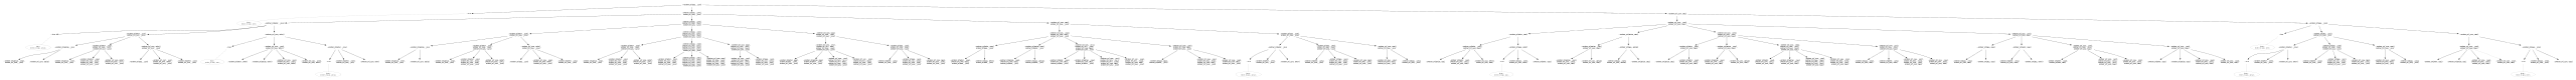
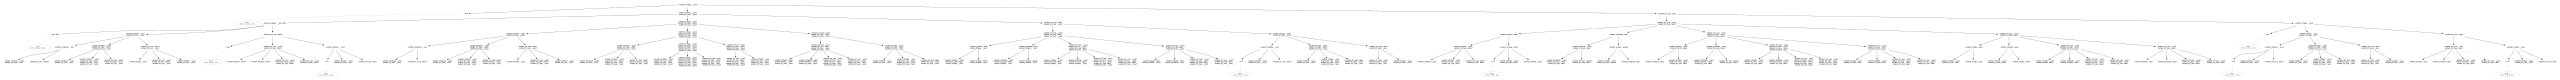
  digraph {
    node [fontname=Courier fontsize=12 shape=plaintext]
    n1 [label="?-brother_of(paul, _G210)"]
    n2 [label=":-true"]
    n3 [label=":-brother_of(paul, _G246),\nbrother_of(_G246, _G210)"]
    n4 [label=":-brother_of(_G210, paul)"]
    n5 [fontsize=10 label="Answer:\nbrother_of(paul, peter)" shape=ellipse style=dotted]
    n6 [label=":-brother_of(peter, _G210)"]
    n7 [label=":-brother_of(paul, _G298),\nbrother_of(_G298, _G246),\nbrother_of(_G246, _G210)"]
    n8 [label=":-brother_of(_G246, paul),\nbrother_of(_G246, _G210)"]
    n9 [label=":-brother_of(_G210, _G292),\nbrother_of(_G292, paul)"]
    n10 [label=":-brother_of(paul, _G210)"]
    n11 [label=":-true"]
    n12 [label=":-brother_of(peter, _G337),\nbrother_of(_G337, _G210)"]
    n13 [label=":-brother_of(_G210, peter)"]
    n14 [label=":-brother_of(peter, _G246),\nbrother_of(_G246, _G210)"]
    n15 [label=":-brother_of(paul, _G359),\nbrother_of(_G359, _G298),\nbrother_of(_G298, _G246),\nbrother_of(_G246, _G210)"]
    n16 [label=":-brother_of(_G298, paul),\nbrother_of(_G298, _G246),\nbrother_of(_G246, _G210)"]
    n17 [label=":-brother_of(_G246, _G350),\nbrother_of(_G350, paul),\nbrother_of(_G246, _G210)"]
    n18 [label=":-brother_of(paul, _G246),\nbrother_of(_G246, _G210)"]
    n19 [fontsize=10 label="Answer:\nbrother_of(paul, adrian)" shape=ellipse style=dotted]
    n20 [label=":-brother_of(adrian, _G210)"]
    n21 [label=":-brother_of(peter, _G389),\nbrother_of(_G389, _G337),\nbrother_of(_G337, _G210)"]
    n22 [label=":-brother_of(_G337, peter),\nbrother_of(_G337, _G210)"]
    n23 [label=":-true"]
    n24 [label=":-brother_of(_G210, _G383),\nbrother_of(_G383, peter)"]
    n25 [label=":-brother_of(peter, _G210)"]
    n26 [label=":-brother_of(adrian, _G428),\nbrother_of(_G428, _G210)"]
    n27 [label=":-brother_of(_G210, adrian)"]
    n28 [label=":-brother_of(adrian, _G337),\nbrother_of(_G337, _G210)"]
    n29 [label=":-brother_of(peter, _G450),\nbrother_of(_G450, _G389),\nbrother_of(_G389, _G337),\nbrother_of(_G337, _G210)"]
    n30 [label=":-brother_of(_G389, peter),\nbrother_of(_G389, _G337),\nbrother_of(_G337, _G210)"]
    n31 [label=":-brother_of(paul, _G210)"]
    n32 [label=":-brother_of(_G337, _G441),\nbrother_of(_G441, peter),\nbrother_of(_G337, _G210)"]
    n33 [label=":-brother_of(peter, _G337),\nbrother_of(_G337, _G210)"]
    n34 [fontsize=10 label="Answer:\nbrother_of(paul, paul)" shape=ellipse style=dotted]
    n35 [label=":-brother_of(peter, peter)"]
    n36 [label=":-brother_of(adrian, peter)"]
    n37 [label=":-brother_of(_G210, _G435),\nbrother_of(_G435, _G383),\nbrother_of(_G383, peter)"]
    n38 [label=":-brother_of(_G383, _G210),\nbrother_of(_G383, peter)"]
    n39 [label=":-true"]
    n40 [label=":-brother_of(peter, _G429),\nbrother_of(_G429, _G210)"]
    n41 [label=":-brother_of(_G210, peter)"]
    n42 [fontsize=10 label="Answer:\nbrother_of(paul, adrian)" shape=ellipse style=dotted]
    n43 [label=":-brother_of(adrian, _G210)"]
    n44 [label=":-brother_of(peter, _G398),\nbrother_of(_G398, _G246),\nbrother_of(_G246, _G210)"]
    n45 [label=":-brother_of(_G246, peter),\nbrother_of(_G246, _G210)"]
    n46 [label=":-brother_of(peter, _G298),\nbrother_of(_G298, _G246),\nbrother_of(_G246, _G210)"]
    n47 [label=":-brother_of(paul, _G420),\nbrother_of(_G420, _G359),\nbrother_of(_G359, _G298),\nbrother_of(_G298, _G246),\nbrother_of(_G246, _G210)"]
    n48 [label=":-brother_of(_G359, paul),\nbrother_of(_G359, _G298),\nbrother_of(_G298, _G246),\nbrother_of(_G246, _G210)"]
    n49 [label=":-brother_of(_G298, _G411),\nbrother_of(_G411, paul),\nbrother_of(_G298, _G246),\nbrother_of(_G246, _G210)"]
    n50 [label=":-brother_of(paul, _G298),\nbrother_of(_G298, _G246),\nbrother_of(_G246, _G210)"]
    n51 [label=":-brother_of(adrian, _G437),\nbrother_of(_G437, _G210)"]
    n52 [label=":-brother_of(_G210, adrian)"]
    n53 [label=":-brother_of(adrian, _G246),\nbrother_of(_G246, _G210)"]
    n54 [label=":-brother_of(peter, _G459),\nbrother_of(_G459, _G398),\nbrother_of(_G398, _G246),\nbrother_of(_G246, _G210)"]
    n55 [label=":-brother_of(_G398, peter),\nbrother_of(_G398, _G246),\nbrother_of(_G246, _G210)"]
    n56 [label=":-brother_of(paul, _G210)"]
    n57 [label=":-brother_of(_G246, _G450),\nbrother_of(_G450, peter),\nbrother_of(_G246, _G210)"]
    n58 [label=":-brother_of(peter, _G246),\nbrother_of(_G246, _G210)"]
    n59 [label=":-brother_of(adrian, _G246),\nbrother_of(_G246, _G210)"]
    n60 [label=":-brother_of(peter, _G459),\nbrother_of(_G459, _G298),\nbrother_of(_G298, _G246),\nbrother_of(_G246, _G210)"]
    n61 [label=":-brother_of(_G298, peter),\nbrother_of(_G298, _G246),\nbrother_of(_G246, _G210)"]
    n62 [label=":-brother_of(peter, _G359),\nbrother_of(_G359, _G298),\nbrother_of(_G298, _G246),\nbrother_of(_G246, _G210)"]
    n63 [label=":-brother_of(paul, _G481),\nbrother_of(_G481, _G420),\nbrother_of(_G420, _G359),\nbrother_of(_G359, _G298),\nbrother_of(_G298, _G246),\nbrother_of(_G246, _G210)"]
    n64 [label=":-brother_of(_G420, paul),\nbrother_of(_G420, _G359),\nbrother_of(_G359, _G298),\nbrother_of(_G298, _G246),\nbrother_of(_G246, _G210)"]
    n65 [label=":-brother_of(_G359, _G472),\nbrother_of(_G472, paul),\nbrother_of(_G359, _G298),\nbrother_of(_G298, _G246),\nbrother_of(_G246, _G210)"]
    n66 [label=":-brother_of(paul, _G359),\nbrother_of(_G359, _G298),\nbrother_of(_G298, _G246),\nbrother_of(_G246, _G210)"]
    n67 [label=":-brother_of(peter, paul),\nbrother_of(paul, _G246),\nbrother_of(_G246, _G210)"]
    n68 [label=":-brother_of(adrian, paul),\nbrother_of(peter, _G246),\nbrother_of(_G246, _G210)"]
    n69 [label=":-brother_of(_G298, _G472),\nbrother_of(_G472, _G411),\nbrother_of(_G411, paul),\nbrother_of(_G298, _G246),\nbrother_of(_G246, _G210)"]
    n70 [label=":-brother_of(_G411, _G298),\nbrother_of(_G411, paul),\nbrother_of(_G298, _G246),\nbrother_of(_G246, _G210)"]
    n71 [label=":-brother_of(peter, _G246),\nbrother_of(_G246, _G210)"]
    n72 [label=":-brother_of(paul, _G463),\nbrother_of(_G463, _G298),\nbrother_of(_G298, _G246),\nbrother_of(_G246, _G210)"]
    n73 [label=":-brother_of(_G298, paul),\nbrother_of(_G298, _G246),\nbrother_of(_G246, _G210)"]
    n74 [label=":-brother_of(peter, paul),\nbrother_of(paul, _G210)"]
    n75 [label=":-brother_of(adrian, paul),\nbrother_of(peter, _G210)"]
    n76 [label=":-brother_of(_G246, _G411),\nbrother_of(_G411, _G350),\nbrother_of(_G350, paul),\nbrother_of(_G246, _G210)"]
    n77 [label=":-brother_of(_G350, _G246),\nbrother_of(_G350, paul),\nbrother_of(_G246, _G210)"]
    n78 [label=":-brother_of(peter, _G210)"]
    n79 [label=":-brother_of(paul, _G402),\nbrother_of(_G402, _G246),\nbrother_of(_G246, _G210)"]
    n80 [label=":-brother_of(_G246, paul),\nbrother_of(_G246, _G210)"]
    n81 [label=":-brother_of(peter, _G450),\nbrother_of(_G450, paul),\nbrother_of(paul, _G210)"]
    n82 [label=":-brother_of(paul, peter),\nbrother_of(paul, _G210)"]
    n83 [label=":-brother_of(adrian, _G450),\nbrother_of(_G450, paul),\nbrother_of(peter, _G210)"]
    n84 [label=":-brother_of(paul, adrian),\nbrother_of(peter, _G210)"]
    n85 [label=":-brother_of(peter, _G350),\nbrother_of(_G350, paul),\nbrother_of(paul, _G210)"]
    n86 [label=":-brother_of(adrian, _G350),\nbrother_of(_G350, paul),\nbrother_of(peter, _G210)"]
    n87 [label=":-brother_of(_G246, _G472),\nbrother_of(_G472, _G411),\nbrother_of(_G411, _G350),\nbrother_of(_G350, paul),\nbrother_of(_G246, _G210)"]
    n88 [label=":-brother_of(_G411, _G246),\nbrother_of(_G411, _G350),\nbrother_of(_G350, paul),\nbrother_of(_G246, _G210)"]
    n89 [label=":-brother_of(paul, paul),\nbrother_of(peter, _G210)"]
+   n90 [label=":-brother_of(peter, paul),\nbrother_of(adrian, _G210)"]
    n91 [label=":-brother_of(_G350, _G463),\nbrother_of(_G463, _G246),\nbrother_of(_G350, paul),\nbrother_of(_G246, _G210)"]
    n92 [label=":-brother_of(_G246, _G350),\nbrother_of(_G350, paul),\nbrother_of(_G246, _G210)"]
    n93 [label=":-true"]
    n94 [label=":-brother_of(peter, _G441),\nbrother_of(_G441, _G210)"]
    n95 [label=":-brother_of(_G210, peter)"]
    n96 [label=":-brother_of(peter, _G246),\nbrother_of(_G246, _G210)"]
    n97 [label=":-brother_of(paul, _G463),\nbrother_of(_G463, _G402),\nbrother_of(_G402, _G246),\nbrother_of(_G246, _G210)"]
    n98 [label=":-brother_of(_G402, paul),\nbrother_of(_G402, _G246),\nbrother_of(_G246, _G210)"]
    n99 [label=":-brother_of(_G246, _G454),\nbrother_of(_G454, paul),\nbrother_of(_G246, _G210)"]
    n100 [label=":-brother_of(paul, _G246),\nbrother_of(_G246, _G210)"]
    n101 [fontsize=10 label="Answer:\nbrother_of(paul, adrian)" shape=ellipse style=dotted]
    n102 [label=":-brother_of(peter, paul)"]
    n103 [label=":-brother_of(adrian, paul)"]
    n104 [label=":-brother_of(_G210, _G344),\nbrother_of(_G344, _G292),\nbrother_of(_G292, paul)"]
    n105 [label=":-brother_of(_G292, _G210),\nbrother_of(_G292, paul)"]
    n106 [label=":-true"]
    n107 [label=":-brother_of(paul, _G338),\nbrother_of(_G338, _G210)"]
    n108 [label=":-brother_of(_G210, paul)"]
    n109 [label=":-brother_of(peter, _G383),\nbrother_of(_G383, paul)"]
    n110 [label=":-brother_of(paul, peter)"]
    n111 [label=":-brother_of(adrian, _G383),\nbrother_of(_G383, paul)"]
    n112 [label=":-brother_of(paul, adrian)"]
    n113 [label=":-brother_of(peter, _G292),\nbrother_of(_G292, paul)"]
    n114 [label=":-brother_of(adrian, _G292),\nbrother_of(_G292, paul)"]
    n115 [label=":-brother_of(_G210, _G405),\nbrother_of(_G405, _G344),\nbrother_of(_G344, _G292),\nbrother_of(_G292, paul)"]
    n116 [label=":-brother_of(_G344, _G210),\nbrother_of(_G344, _G292),\nbrother_of(_G292, paul)"]
    n117 [label=":-brother_of(paul, paul)"]
    n118 [label=":-brother_of(peter, paul)"]
    n119 [label=":-brother_of(_G292, _G396),\nbrother_of(_G396, _G210),\nbrother_of(_G292, paul)"]
    n120 [label=":-brother_of(_G210, _G292),\nbrother_of(_G292, paul)"]
    n121 [label=":-brother_of(adrian, paul)"]
    n122 [label=":-brother_of(peter, _G435),\nbrother_of(_G435, _G383),\nbrother_of(_G383, paul)"]
    n123 [label=":-brother_of(_G383, peter),\nbrother_of(_G383, paul)"]
    n124 [label=":-true"]
    n125 [label=":-brother_of(paul, _G429),\nbrother_of(_G429, peter)"]
    n126 [label=":-brother_of(peter, paul)"]
    n127 [fontsize=10 label="Answer:\nbrother_of(paul, paul)" shape=ellipse style=dotted]
    n128 [label=":-brother_of(adrian, _G435),\nbrother_of(_G435, _G383),\nbrother_of(_G383, paul)"]
    n129 [label=":-brother_of(_G383, adrian),\nbrother_of(_G383, paul)"]
    n130 [label=":-brother_of(paul, _G429),\nbrother_of(_G429, adrian)"]
    n131 [label=":-brother_of(adrian, paul)"]
    n132 [label=":-brother_of(adrian, paul)"]
    n133 [label=":-brother_of(peter, _G444),\nbrother_of(_G444, _G292),\nbrother_of(_G292, paul)"]
    n134 [label=":-brother_of(adrian, _G444),\nbrother_of(_G444, _G292),\nbrother_of(_G292, paul)"]
    n135 [label=":-brother_of(_G292, adrian),\nbrother_of(_G212, paul)"]
    n136 [label=":-brother_of(peter, _G344),\nbrother_of(_G344, _G292),\nbrother_of(_G292, paul)"]
    n137 [label=":-brother_of(adrian, _G344),\nbrother_of(_G344, _G292),\nbrother_of(_G292, paul)"]
    n138 [label=":-brother_of(_G210, _G466),\nbrother_of(_G466, _G405),\nbrother_of(_G405, _G344),\nbrother_of(_G344, _G292),\nbrother_of(_G292, paul)"]
    n139 [label=":-brother_of(_G405, _G210),\nbrother_of(_G405, _G344),\nbrother_of(_G344, _G292),\nbrother_of(_G292, paul)"]
    n140 [label=":-brother_of(paul, _G292),\nbrother_of(_G292, paul)"]
    n141 [label=":-brother_of(peter, _G292),\nbrother_of(_G292, paul)"]
    n142 [label=":-brother_of(_G344, _G457),\nbrother_of(_G457, _G210),\nbrother_of(_G344, _G292),\nbrother_of(_G292, paul)"]
    n143 [label=":-brother_of(_G210, _G344),\nbrother_of(_G344, _G292),\nbrother_of(_G292, paul)"]
    n144 [label=":-brother_of(paul, _G435),\nbrother_of(_G435, paul)"]
    n145 [label=":-brother_of(paul, paul)"]
    n146 [label=":-brother_of(peter, _G435),\nbrother_of(_G435, paul)"]
    n147 [label=":-brother_of(paul, peter)"]
    n148 [label=":-brother_of(peter, _G210),\nbrother_of(paul, paul)"]
+   n149 [label=":-brother_of(adrian, _G210),\nbrother_of(peter, paul)"]
    n150 [label=":-brother_of(_G292, _G457),\nbrother_of(_G457, _G396),\nbrother_of(_G396, _G210),\nbrother_of(_G292, paul)"]
    n151 [label=":-brother_of(_G396, _G292),\nbrother_of(_G396, _G210),\nbrother_of(_G292, paul)"]
    n152 [label=":-brother_of(peter, paul)"]
    n153 [label=":-brother_of(adrian, paul)"]
    n154 [label=":-brother_of(_G210, _G448),\nbrother_of(_G448, _G292),\nbrother_of(_G292, paul)"]
    n155 [label=":-brother_of(_G292, _G210),\nbrother_of(_G292, paul)"]
    n156 [fontsize=10 label="Answer:\nbrother_of(paul, peter)" shape=ellipse style=dotted]
    n157 [label=":-brother_of(peter, _G210)"]
    n158 [label=":-brother_of(paul, _G390),\nbrother_of(_G390, _G338),\nbrother_of(_G338, _G210)"]
    n159 [label=":-brother_of(_G338, paul),\nbrother_of(_G338, _G210)"]
    n160 [label=":-brother_of(_G210, _G384),\nbrother_of(_G384, paul)"]
    n161 [label=":-brother_of(paul, _G210)"]
    n162 [label=":-true"]
    n163 [label=":-brother_of(peter, _G429),\nbrother_of(_G429, _G210)"]
    n164 [label=":-brother_of(_G210, peter)"]
    n165 [label=":-brother_of(peter, _G338),\nbrother_of(_G338, _G210)"]
    n166 [label=":-brother_of(paul, _G451),\nbrother_of(_G451, _G390),\nbrother_of(_G390, _G338),\nbrother_of(_G338, _G210)"]
    n167 [label=":-brother_of(_G390, paul),\nbrother_of(_G390, _G338),\nbrother_of(_G338, _G210)"]
    n168 [label=":-brother_of(_G338, _G442),\nbrother_of(_G442, paul),\nbrother_of(_G338, _G210)"]
    n169 [label=":-brother_of(paul, _G338),\nbrother_of(_G338, _G210)"]
    n170 [fontsize=10 label="Answer:\nbrother_of(paul, adrian)" shape=ellipse style=dotted]
    n171 [label=":-brother_of(peter, paul)"]
    n172 [label=":-brother_of(adrian, paul)"]
    n173 [label=":-brother_of(_G210, _G436),\nbrother_of(_G436, _G384),\nbrother_of(_G384, paul)"]
    n174 [label=":-brother_of(_G384, _G210),\nbrother_of(_G384, paul)"]
    n175 [label=":-true"]
    n176 [label=":-brother_of(paul, _G430),\nbrother_of(_G430, _G210)"]
    n177 [label=":-brother_of(_G210, paul)"]
    n178 [fontsize=10 label="Answer:\nbrother_of(paul, peter)" shape=ellipse style=dotted]
    n1 -> n2
    n1 -> n3
    n1 -> n4
    n2 -> n5 [arrowhead=none style=dotted]
    n3 -> n6
    n3 -> n7
    n3 -> n8
    n4 -> n9
    n4 -> n10
    n6 -> n11
    n6 -> n12
    n6 -> n13
    n7 -> n14
    n7 -> n15
    n7 -> n16
    n8 -> n17
    n8 -> n18
    n9 -> n102
    n9 -> n103
    n9 -> n104
    n9 -> n105
    n10 -> n106
    n10 -> n107
    n10 -> n108
    n11 -> n19 [arrowhead=none style=dotted]
    n12 -> n20
    n12 -> n21
    n12 -> n22
    n13 -> n23
    n13 -> n24
    n13 -> n25
    n14 -> n43
    n14 -> n44
    n14 -> n45
    n15 -> n46
    n15 -> n47
    n15 -> n48
    n16 -> n49
    n16 -> n50
    n17 -> n74
    n17 -> n75
    n17 -> n76
    n17 -> n77
    n18 -> n78
    n18 -> n79
    n18 -> n80
    n20 -> n26
    n20 -> n27
    n21 -> n28
    n21 -> n29
    n21 -> n30
    n22 -> n31
    n22 -> n32
    n22 -> n33
    n23 -> n34 [arrowhead=none style=dotted]
    n24 -> n35
    n24 -> n36
    n24 -> n37
    n24 -> n38
    n25 -> n39
    n25 -> n40
    n25 -> n41
    n39 -> n42 [arrowhead=none style=dotted]
    n43 -> n51
    n43 -> n52
    n44 -> n53
    n44 -> n54
    n44 -> n55
    n45 -> n56
    n45 -> n57
    n45 -> n58
    n46 -> n59
    n46 -> n60
    n46 -> n61
    n47 -> n62
    n47 -> n63
    n47 -> n64
    n48 -> n65
    n48 -> n66
    n49 -> n67
    n49 -> n68
    n49 -> n69
    n49 -> n70
    n50 -> n71
    n50 -> n72
    n50 -> n73
    n74 -> n81
    n74 -> n82
    n75 -> n83
    n75 -> n84
    n76 -> n85
    n76 -> n86
    n76 -> n87
    n76 -> n88
    n77 -> n89
+   n77 -> n90
    n77 -> n91
    n77 -> n92
    n78 -> n93
    n78 -> n94
    n78 -> n95
    n79 -> n96
    n79 -> n97
    n79 -> n98
    n80 -> n99
    n80 -> n100
    n93 -> n101 [arrowhead=none style=dotted]
    n102 -> n109
    n102 -> n110
    n103 -> n111
    n103 -> n112
    n104 -> n113
    n104 -> n114
    n104 -> n115
    n104 -> n116
    n105 -> n117
    n105 -> n118
    n105 -> n119
    n105 -> n120
    n106 -> n156 [arrowhead=none style=dotted]
    n107 -> n157
    n107 -> n158
    n107 -> n159
    n108 -> n160
    n108 -> n161
    n109 -> n121
    n109 -> n122
    n109 -> n123
    n110 -> n124
    n110 -> n125
    n110 -> n126
    n111 -> n128
    n111 -> n129
    n112 -> n130
    n112 -> n131
    n113 -> n132
    n113 -> n133
    n114 -> n134
    n114 -> n135
    n115 -> n136
    n115 -> n137
    n115 -> n138
    n115 -> n139
    n116 -> n140
    n116 -> n141
    n116 -> n142
    n116 -> n143
    n117 -> n144
    n117 -> n145
    n118 -> n146
    n118 -> n147
    n119 -> n148
+   n119 -> n149
    n119 -> n150
    n119 -> n151
    n120 -> n152
    n120 -> n153
    n120 -> n154
    n120 -> n155
    n124 -> n127 [arrowhead=none style=dotted]
    n157 -> n162
    n157 -> n163
    n157 -> n164
    n158 -> n165
    n158 -> n166
    n158 -> n167
    n159 -> n168
    n159 -> n169
    n160 -> n171
    n160 -> n172
    n160 -> n173
    n160 -> n174 [style=dotted]
    n161 -> n175
    n161 -> n176
    n161 -> n177
    n162 -> n170 [arrowhead=none style=dotted]
    n175 -> n178 [arrowhead=none style=dotted]
  }
